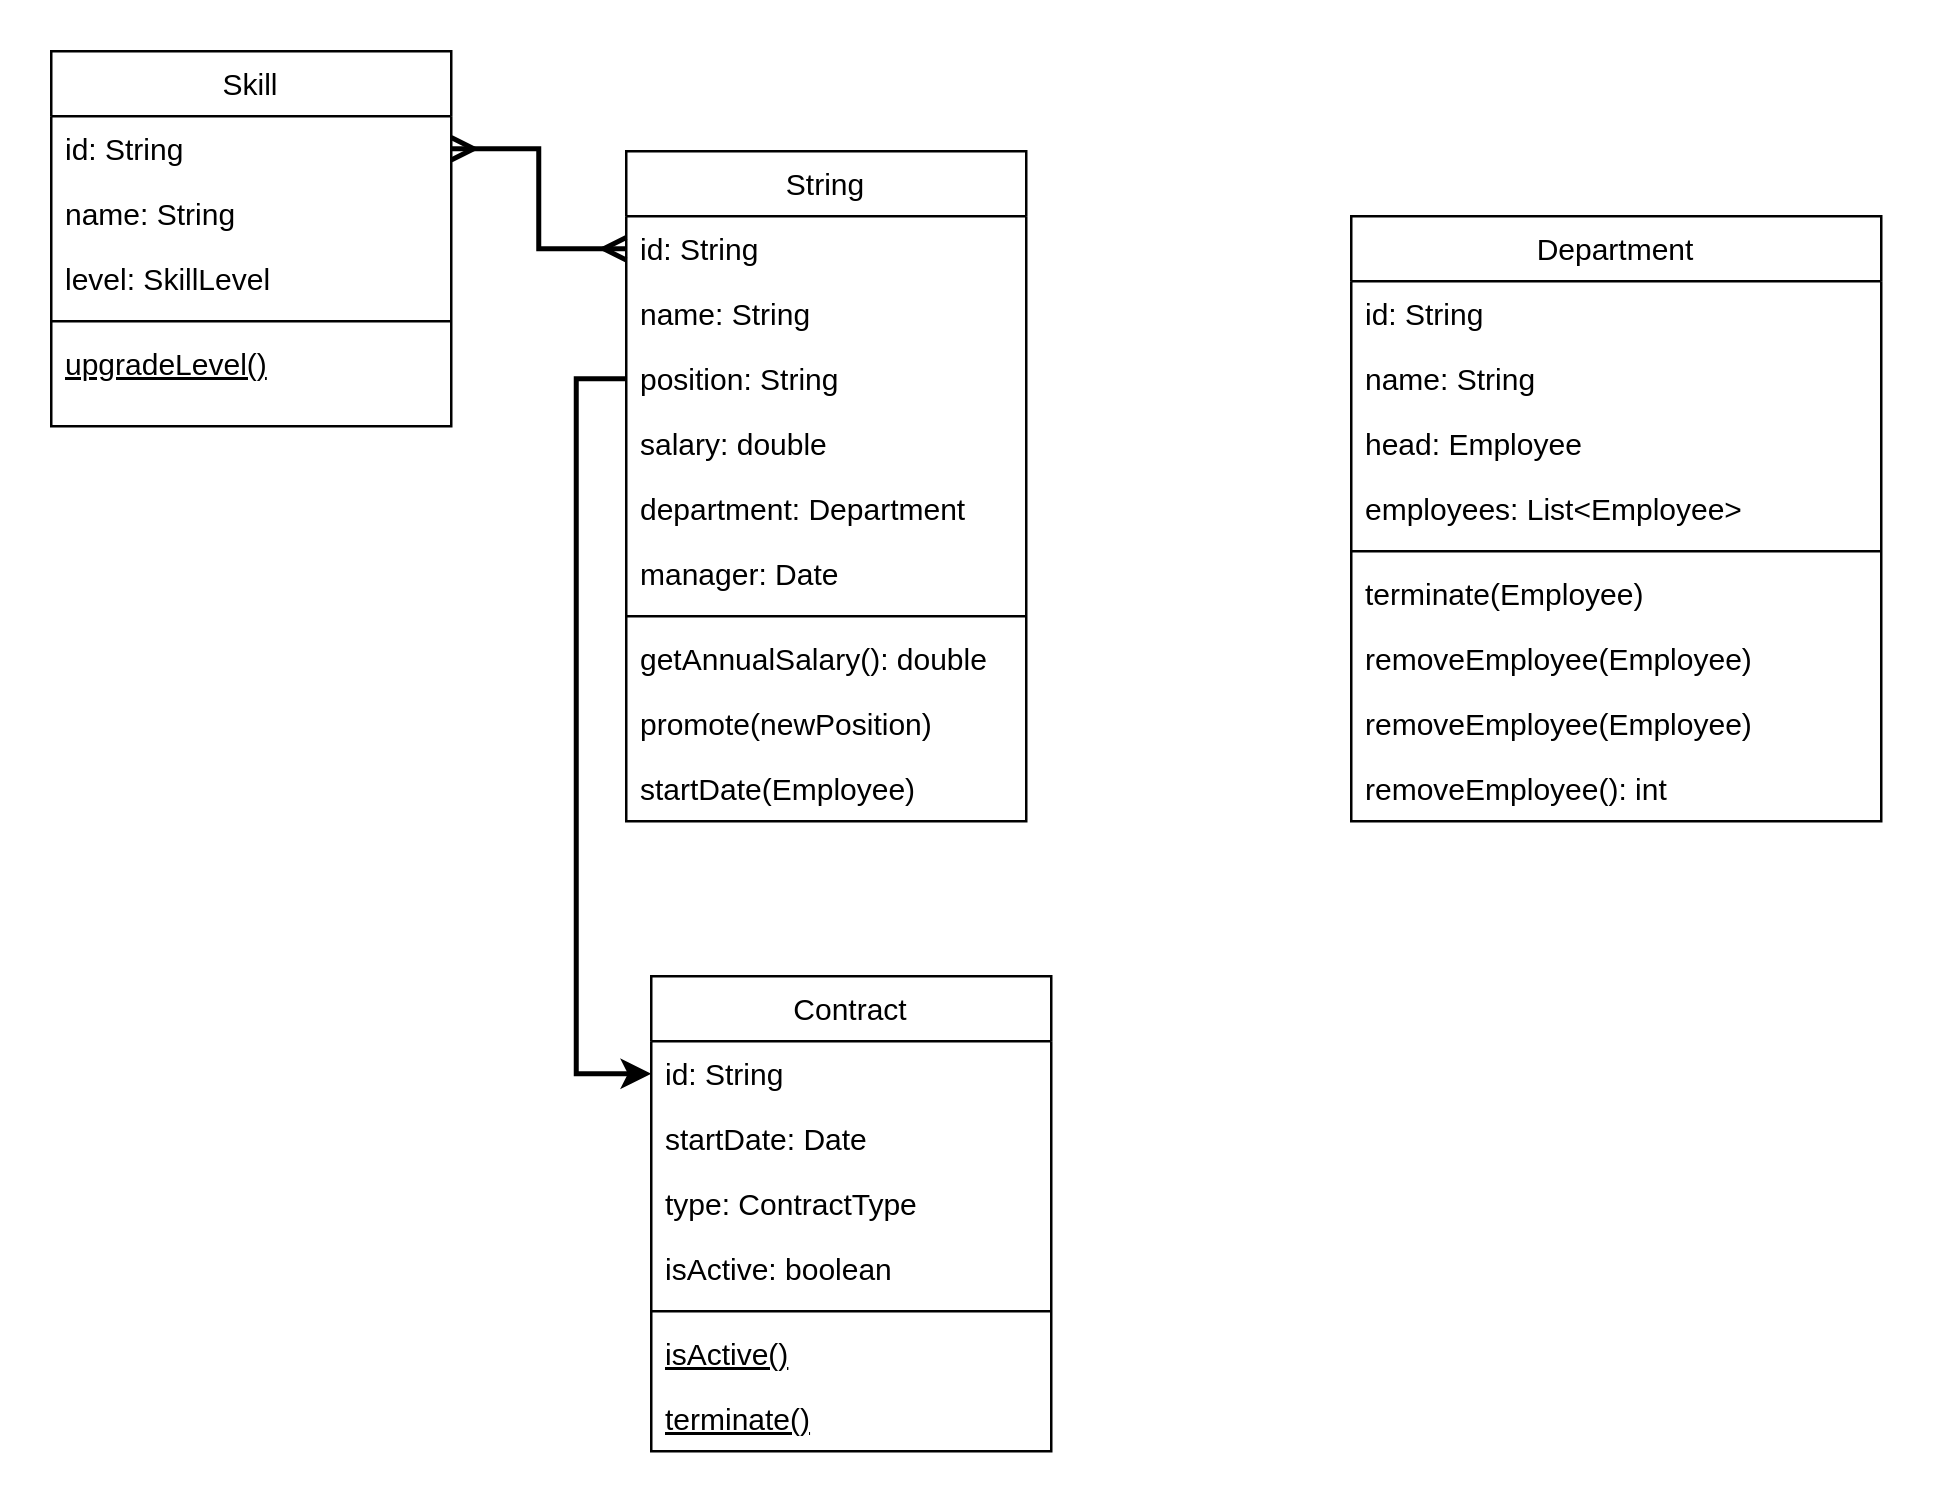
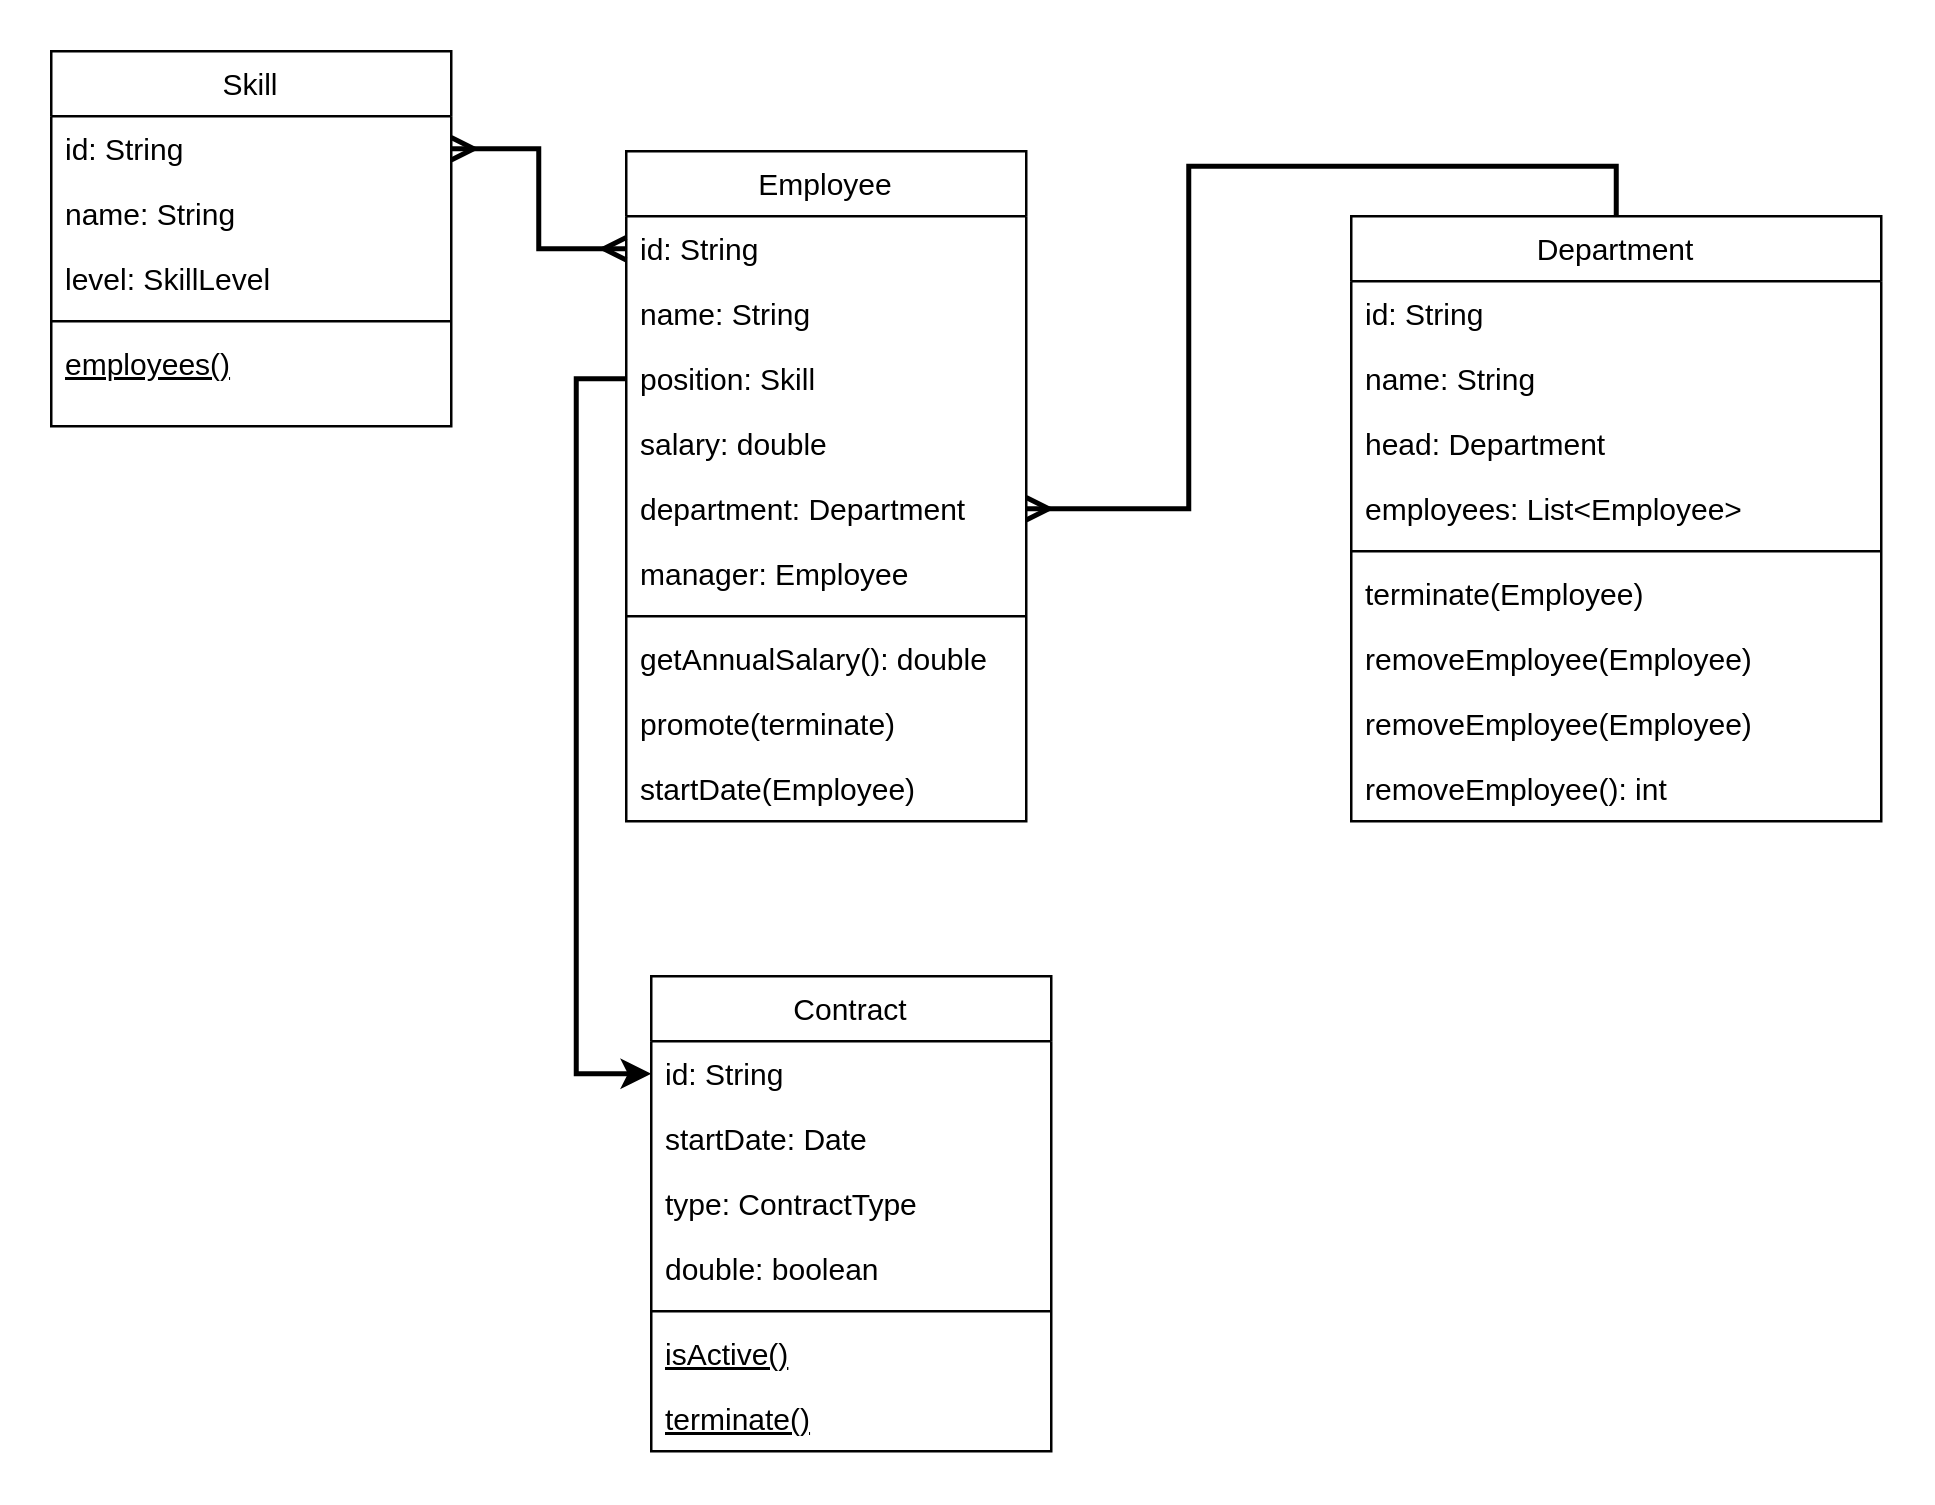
  <mxCell id="0" />
  <mxCell id="1" parent="0" />
- <mxCell id="2" value="String" style="swimlane;fontStyle=0;align=center;verticalAlign=top;childLayout=stackLayout;horizontal=1;startSize=26;horizontalStack=0;resizeParent=1;resizeLast=0;collapsible=1;marginBottom=0;rounded=0;shadow=0;strokeWidth=1;" parent="1" vertex="1"><mxGeometry x="250" y="60" width="160" height="268" as="geometry"><mxRectangle x="230" y="140" width="160" height="26" as="alternateBounds" /></mxGeometry></mxCell>
+ <mxCell id="2" value="Employee" style="swimlane;fontStyle=0;align=center;verticalAlign=top;childLayout=stackLayout;horizontal=1;startSize=26;horizontalStack=0;resizeParent=1;resizeLast=0;collapsible=1;marginBottom=0;rounded=0;shadow=0;strokeWidth=1;" parent="1" vertex="1"><mxGeometry x="250" y="60" width="160" height="268" as="geometry"><mxRectangle x="230" y="140" width="160" height="26" as="alternateBounds" /></mxGeometry></mxCell>
  <mxCell id="3" value="id: String" style="text;align=left;verticalAlign=top;spacingLeft=4;spacingRight=4;overflow=hidden;rotatable=0;points=[[0,0.5],[1,0.5]];portConstraint=eastwest;" parent="2" vertex="1"><mxGeometry y="26" width="160" height="26" as="geometry" /></mxCell>
  <mxCell id="4" value="name: String" style="text;align=left;verticalAlign=top;spacingLeft=4;spacingRight=4;overflow=hidden;rotatable=0;points=[[0,0.5],[1,0.5]];portConstraint=eastwest;rounded=0;shadow=0;html=0;" parent="2" vertex="1"><mxGeometry y="52" width="160" height="26" as="geometry" /></mxCell>
- <mxCell id="5" value="position: String" style="text;align=left;verticalAlign=top;spacingLeft=4;spacingRight=4;overflow=hidden;rotatable=0;points=[[0,0.5],[1,0.5]];portConstraint=eastwest;rounded=0;shadow=0;html=0;" parent="2" vertex="1"><mxGeometry y="78" width="160" height="26" as="geometry" /></mxCell>
+ <mxCell id="5" value="position: Skill" style="text;align=left;verticalAlign=top;spacingLeft=4;spacingRight=4;overflow=hidden;rotatable=0;points=[[0,0.5],[1,0.5]];portConstraint=eastwest;rounded=0;shadow=0;html=0;" parent="2" vertex="1"><mxGeometry y="78" width="160" height="26" as="geometry" /></mxCell>
  <mxCell id="6" value="salary: double" style="text;align=left;verticalAlign=top;spacingLeft=4;spacingRight=4;overflow=hidden;rotatable=0;points=[[0,0.5],[1,0.5]];portConstraint=eastwest;rounded=0;shadow=0;html=0;" vertex="1" parent="2"><mxGeometry y="104" width="160" height="26" as="geometry" /></mxCell>
  <mxCell id="7" value="department: Department" style="text;align=left;verticalAlign=top;spacingLeft=4;spacingRight=4;overflow=hidden;rotatable=0;points=[[0,0.5],[1,0.5]];portConstraint=eastwest;rounded=0;shadow=0;html=0;" vertex="1" parent="2"><mxGeometry y="130" width="160" height="26" as="geometry" /></mxCell>
- <mxCell id="8" value="manager: Date" style="text;align=left;verticalAlign=top;spacingLeft=4;spacingRight=4;overflow=hidden;rotatable=0;points=[[0,0.5],[1,0.5]];portConstraint=eastwest;rounded=0;shadow=0;html=0;" vertex="1" parent="2"><mxGeometry y="156" width="160" height="26" as="geometry" /></mxCell>
+ <mxCell id="8" value="manager: Employee" style="text;align=left;verticalAlign=top;spacingLeft=4;spacingRight=4;overflow=hidden;rotatable=0;points=[[0,0.5],[1,0.5]];portConstraint=eastwest;rounded=0;shadow=0;html=0;" vertex="1" parent="2"><mxGeometry y="156" width="160" height="26" as="geometry" /></mxCell>
  <mxCell id="9" value="" style="line;html=1;strokeWidth=1;align=left;verticalAlign=middle;spacingTop=-1;spacingLeft=3;spacingRight=3;rotatable=0;labelPosition=right;points=[];portConstraint=eastwest;" parent="2" vertex="1"><mxGeometry y="182" width="160" height="8" as="geometry" /></mxCell>
  <mxCell id="10" value="getAnnualSalary(): double" style="text;align=left;verticalAlign=top;spacingLeft=4;spacingRight=4;overflow=hidden;rotatable=0;points=[[0,0.5],[1,0.5]];portConstraint=eastwest;" parent="2" vertex="1"><mxGeometry y="190" width="160" height="26" as="geometry" /></mxCell>
- <mxCell id="11" value="promote(newPosition)" style="text;align=left;verticalAlign=top;spacingLeft=4;spacingRight=4;overflow=hidden;rotatable=0;points=[[0,0.5],[1,0.5]];portConstraint=eastwest;" vertex="1" parent="2"><mxGeometry y="216" width="160" height="26" as="geometry" /></mxCell>
+ <mxCell id="11" value="promote(terminate)" style="text;align=left;verticalAlign=top;spacingLeft=4;spacingRight=4;overflow=hidden;rotatable=0;points=[[0,0.5],[1,0.5]];portConstraint=eastwest;" vertex="1" parent="2"><mxGeometry y="216" width="160" height="26" as="geometry" /></mxCell>
  <mxCell id="12" value="startDate(Employee)" style="text;align=left;verticalAlign=top;spacingLeft=4;spacingRight=4;overflow=hidden;rotatable=0;points=[[0,0.5],[1,0.5]];portConstraint=eastwest;" vertex="1" parent="2"><mxGeometry y="242" width="160" height="26" as="geometry" /></mxCell>
  <mxCell id="13" style="edgeStyle=orthogonalEdgeStyle;rounded=0;orthogonalLoop=1;jettySize=auto;html=1;exitX=1;exitY=0.5;exitDx=0;exitDy=0;" edge="1" parent="2" source="6" target="6"><mxGeometry relative="1" as="geometry" /></mxCell>
  <mxCell id="14" value="Contract" style="swimlane;fontStyle=0;align=center;verticalAlign=top;childLayout=stackLayout;horizontal=1;startSize=26;horizontalStack=0;resizeParent=1;resizeLast=0;collapsible=1;marginBottom=0;rounded=0;shadow=0;strokeWidth=1;" parent="1" vertex="1"><mxGeometry x="260" y="390" width="160" height="190" as="geometry"><mxRectangle x="130" y="380" width="160" height="26" as="alternateBounds" /></mxGeometry></mxCell>
  <mxCell id="15" value="id: String" style="text;align=left;verticalAlign=top;spacingLeft=4;spacingRight=4;overflow=hidden;rotatable=0;points=[[0,0.5],[1,0.5]];portConstraint=eastwest;" parent="14" vertex="1"><mxGeometry y="26" width="160" height="26" as="geometry" /></mxCell>
  <mxCell id="16" value="startDate: Date" style="text;align=left;verticalAlign=top;spacingLeft=4;spacingRight=4;overflow=hidden;rotatable=0;points=[[0,0.5],[1,0.5]];portConstraint=eastwest;rounded=0;shadow=0;html=0;" parent="14" vertex="1"><mxGeometry y="52" width="160" height="26" as="geometry" /></mxCell>
  <mxCell id="17" value="type: ContractType" style="text;align=left;verticalAlign=top;spacingLeft=4;spacingRight=4;overflow=hidden;rotatable=0;points=[[0,0.5],[1,0.5]];portConstraint=eastwest;rounded=0;shadow=0;html=0;" vertex="1" parent="14"><mxGeometry y="78" width="160" height="26" as="geometry" /></mxCell>
- <mxCell id="18" value="isActive: boolean" style="text;align=left;verticalAlign=top;spacingLeft=4;spacingRight=4;overflow=hidden;rotatable=0;points=[[0,0.5],[1,0.5]];portConstraint=eastwest;rounded=0;shadow=0;html=0;" vertex="1" parent="14"><mxGeometry y="104" width="160" height="26" as="geometry" /></mxCell>
+ <mxCell id="18" value="double: boolean" style="text;align=left;verticalAlign=top;spacingLeft=4;spacingRight=4;overflow=hidden;rotatable=0;points=[[0,0.5],[1,0.5]];portConstraint=eastwest;rounded=0;shadow=0;html=0;" vertex="1" parent="14"><mxGeometry y="104" width="160" height="26" as="geometry" /></mxCell>
  <mxCell id="19" value="" style="line;html=1;strokeWidth=1;align=left;verticalAlign=middle;spacingTop=-1;spacingLeft=3;spacingRight=3;rotatable=0;labelPosition=right;points=[];portConstraint=eastwest;" parent="14" vertex="1"><mxGeometry y="130" width="160" height="8" as="geometry" /></mxCell>
  <mxCell id="20" value="isActive()" style="text;align=left;verticalAlign=top;spacingLeft=4;spacingRight=4;overflow=hidden;rotatable=0;points=[[0,0.5],[1,0.5]];portConstraint=eastwest;fontStyle=4" parent="14" vertex="1"><mxGeometry y="138" width="160" height="26" as="geometry" /></mxCell>
  <mxCell id="21" value="terminate()" style="text;align=left;verticalAlign=top;spacingLeft=4;spacingRight=4;overflow=hidden;rotatable=0;points=[[0,0.5],[1,0.5]];portConstraint=eastwest;fontStyle=4" vertex="1" parent="14"><mxGeometry y="164" width="160" height="26" as="geometry" /></mxCell>
  <mxCell id="22" value="Skill" style="swimlane;fontStyle=0;align=center;verticalAlign=top;childLayout=stackLayout;horizontal=1;startSize=26;horizontalStack=0;resizeParent=1;resizeLast=0;collapsible=1;marginBottom=0;rounded=0;shadow=0;strokeWidth=1;" parent="1" vertex="1"><mxGeometry x="20" y="20" width="160" height="150" as="geometry"><mxRectangle x="340" y="380" width="170" height="26" as="alternateBounds" /></mxGeometry></mxCell>
  <mxCell id="23" value="id: String" style="text;align=left;verticalAlign=top;spacingLeft=4;spacingRight=4;overflow=hidden;rotatable=0;points=[[0,0.5],[1,0.5]];portConstraint=eastwest;" parent="22" vertex="1"><mxGeometry y="26" width="160" height="26" as="geometry" /></mxCell>
  <mxCell id="24" value="name: String" style="text;align=left;verticalAlign=top;spacingLeft=4;spacingRight=4;overflow=hidden;rotatable=0;points=[[0,0.5],[1,0.5]];portConstraint=eastwest;" vertex="1" parent="22"><mxGeometry y="52" width="160" height="26" as="geometry" /></mxCell>
  <mxCell id="25" value="level: SkillLevel" style="text;align=left;verticalAlign=top;spacingLeft=4;spacingRight=4;overflow=hidden;rotatable=0;points=[[0,0.5],[1,0.5]];portConstraint=eastwest;" vertex="1" parent="22"><mxGeometry y="78" width="160" height="26" as="geometry" /></mxCell>
  <mxCell id="26" value="" style="line;html=1;strokeWidth=1;align=left;verticalAlign=middle;spacingTop=-1;spacingLeft=3;spacingRight=3;rotatable=0;labelPosition=right;points=[];portConstraint=eastwest;" parent="22" vertex="1"><mxGeometry y="104" width="160" height="8" as="geometry" /></mxCell>
- <mxCell id="27" value="upgradeLevel()" style="text;align=left;verticalAlign=top;spacingLeft=4;spacingRight=4;overflow=hidden;rotatable=0;points=[[0,0.5],[1,0.5]];portConstraint=eastwest;fontStyle=4" vertex="1" parent="22"><mxGeometry y="112" width="160" height="26" as="geometry" /></mxCell>
+ <mxCell id="27" value="employees()" style="text;align=left;verticalAlign=top;spacingLeft=4;spacingRight=4;overflow=hidden;rotatable=0;points=[[0,0.5],[1,0.5]];portConstraint=eastwest;fontStyle=4" vertex="1" parent="22"><mxGeometry y="112" width="160" height="26" as="geometry" /></mxCell>
+ <mxCell id="28" style="edgeStyle=orthogonalEdgeStyle;rounded=0;orthogonalLoop=1;jettySize=auto;html=1;exitX=0.5;exitY=0;exitDx=0;exitDy=0;entryX=1;entryY=0.5;entryDx=0;entryDy=0;endArrow=ERmany;endFill=0;strokeWidth=2;" edge="1" parent="1" source="29" target="7"><mxGeometry relative="1" as="geometry" /></mxCell>
  <mxCell id="29" value="Department" style="swimlane;fontStyle=0;align=center;verticalAlign=top;childLayout=stackLayout;horizontal=1;startSize=26;horizontalStack=0;resizeParent=1;resizeLast=0;collapsible=1;marginBottom=0;rounded=0;shadow=0;strokeWidth=1;" parent="1" vertex="1"><mxGeometry x="540" y="86" width="212" height="242" as="geometry"><mxRectangle x="550" y="140" width="160" height="26" as="alternateBounds" /></mxGeometry></mxCell>
  <mxCell id="30" value="id: String" style="text;align=left;verticalAlign=top;spacingLeft=4;spacingRight=4;overflow=hidden;rotatable=0;points=[[0,0.5],[1,0.5]];portConstraint=eastwest;" parent="29" vertex="1"><mxGeometry y="26" width="212" height="26" as="geometry" /></mxCell>
  <mxCell id="31" value="name: String" style="text;align=left;verticalAlign=top;spacingLeft=4;spacingRight=4;overflow=hidden;rotatable=0;points=[[0,0.5],[1,0.5]];portConstraint=eastwest;rounded=0;shadow=0;html=0;" parent="29" vertex="1"><mxGeometry y="52" width="212" height="26" as="geometry" /></mxCell>
- <mxCell id="32" value="head: Employee" style="text;align=left;verticalAlign=top;spacingLeft=4;spacingRight=4;overflow=hidden;rotatable=0;points=[[0,0.5],[1,0.5]];portConstraint=eastwest;rounded=0;shadow=0;html=0;" parent="29" vertex="1"><mxGeometry y="78" width="212" height="26" as="geometry" /></mxCell>
+ <mxCell id="32" value="head: Department" style="text;align=left;verticalAlign=top;spacingLeft=4;spacingRight=4;overflow=hidden;rotatable=0;points=[[0,0.5],[1,0.5]];portConstraint=eastwest;rounded=0;shadow=0;html=0;" parent="29" vertex="1"><mxGeometry y="78" width="212" height="26" as="geometry" /></mxCell>
  <mxCell id="33" value="employees: List&lt;Employee&gt;" style="text;align=left;verticalAlign=top;spacingLeft=4;spacingRight=4;overflow=hidden;rotatable=0;points=[[0,0.5],[1,0.5]];portConstraint=eastwest;rounded=0;shadow=0;html=0;" parent="29" vertex="1"><mxGeometry y="104" width="212" height="26" as="geometry" /></mxCell>
  <mxCell id="34" value="" style="line;html=1;strokeWidth=1;align=left;verticalAlign=middle;spacingTop=-1;spacingLeft=3;spacingRight=3;rotatable=0;labelPosition=right;points=[];portConstraint=eastwest;" parent="29" vertex="1"><mxGeometry y="130" width="212" height="8" as="geometry" /></mxCell>
  <mxCell id="35" value="terminate(Employee)" style="text;align=left;verticalAlign=top;spacingLeft=4;spacingRight=4;overflow=hidden;rotatable=0;points=[[0,0.5],[1,0.5]];portConstraint=eastwest;" parent="29" vertex="1"><mxGeometry y="138" width="212" height="26" as="geometry" /></mxCell>
  <mxCell id="36" value="removeEmployee(Employee)" style="text;align=left;verticalAlign=top;spacingLeft=4;spacingRight=4;overflow=hidden;rotatable=0;points=[[0,0.5],[1,0.5]];portConstraint=eastwest;" vertex="1" parent="29"><mxGeometry y="164" width="212" height="26" as="geometry" /></mxCell>
  <mxCell id="37" value="removeEmployee(Employee)" style="text;align=left;verticalAlign=top;spacingLeft=4;spacingRight=4;overflow=hidden;rotatable=0;points=[[0,0.5],[1,0.5]];portConstraint=eastwest;" vertex="1" parent="29"><mxGeometry y="190" width="212" height="26" as="geometry" /></mxCell>
  <mxCell id="38" value="removeEmployee(): int" style="text;align=left;verticalAlign=top;spacingLeft=4;spacingRight=4;overflow=hidden;rotatable=0;points=[[0,0.5],[1,0.5]];portConstraint=eastwest;" vertex="1" parent="29"><mxGeometry y="216" width="212" height="26" as="geometry" /></mxCell>
  <mxCell id="39" style="edgeStyle=orthogonalEdgeStyle;rounded=0;orthogonalLoop=1;jettySize=auto;html=1;exitX=0;exitY=0.5;exitDx=0;exitDy=0;entryX=0;entryY=0.5;entryDx=0;entryDy=0;strokeWidth=2;" edge="1" parent="1" source="5" target="15"><mxGeometry relative="1" as="geometry" /></mxCell>
  <mxCell id="40" style="edgeStyle=orthogonalEdgeStyle;rounded=0;orthogonalLoop=1;jettySize=auto;html=1;exitX=0;exitY=0.5;exitDx=0;exitDy=0;entryX=1;entryY=0.5;entryDx=0;entryDy=0;startArrow=ERmany;startFill=0;endArrow=ERmany;endFill=0;strokeWidth=2;" edge="1" parent="1" source="3" target="23"><mxGeometry relative="1" as="geometry" /></mxCell>
